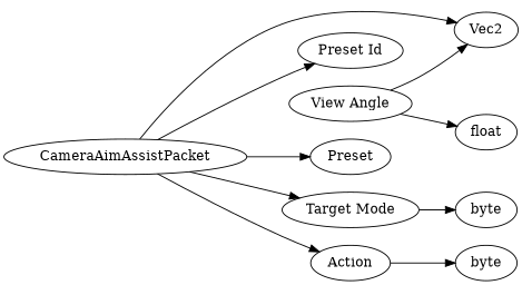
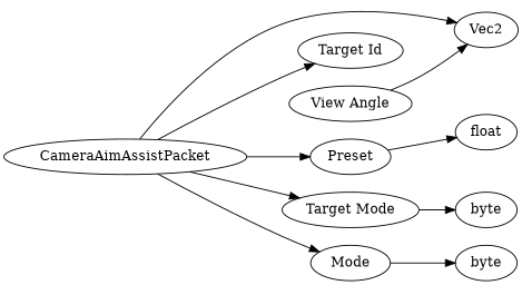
  digraph {
    rankdir=LR
    n1 [label=Vec2]
    n2 [label=float]
    n3 [label=byte]
    n4 [label=byte]
    n5 [label=CameraAimAssistPacket]
-   n6 [label="Preset Id"]
+   n6 [label="Target Id"]
    n7 [label=Preset]
    n8 [label="Target Mode"]
-   n9 [label=Action]
+   n9 [label=Mode]
    n10 [label="View Angle"]
    subgraph sub_1 {
      rank=max
      n1
      n2
      n3
      n4
    }
    n5 -> n1
    n5 -> n6
    n5 -> n7
    n5 -> n8
    n5 -> n9
-   n10 -> n2
+   n7 -> n2
    n8 -> n3
    n9 -> n4
    n10 -> n1
  }
